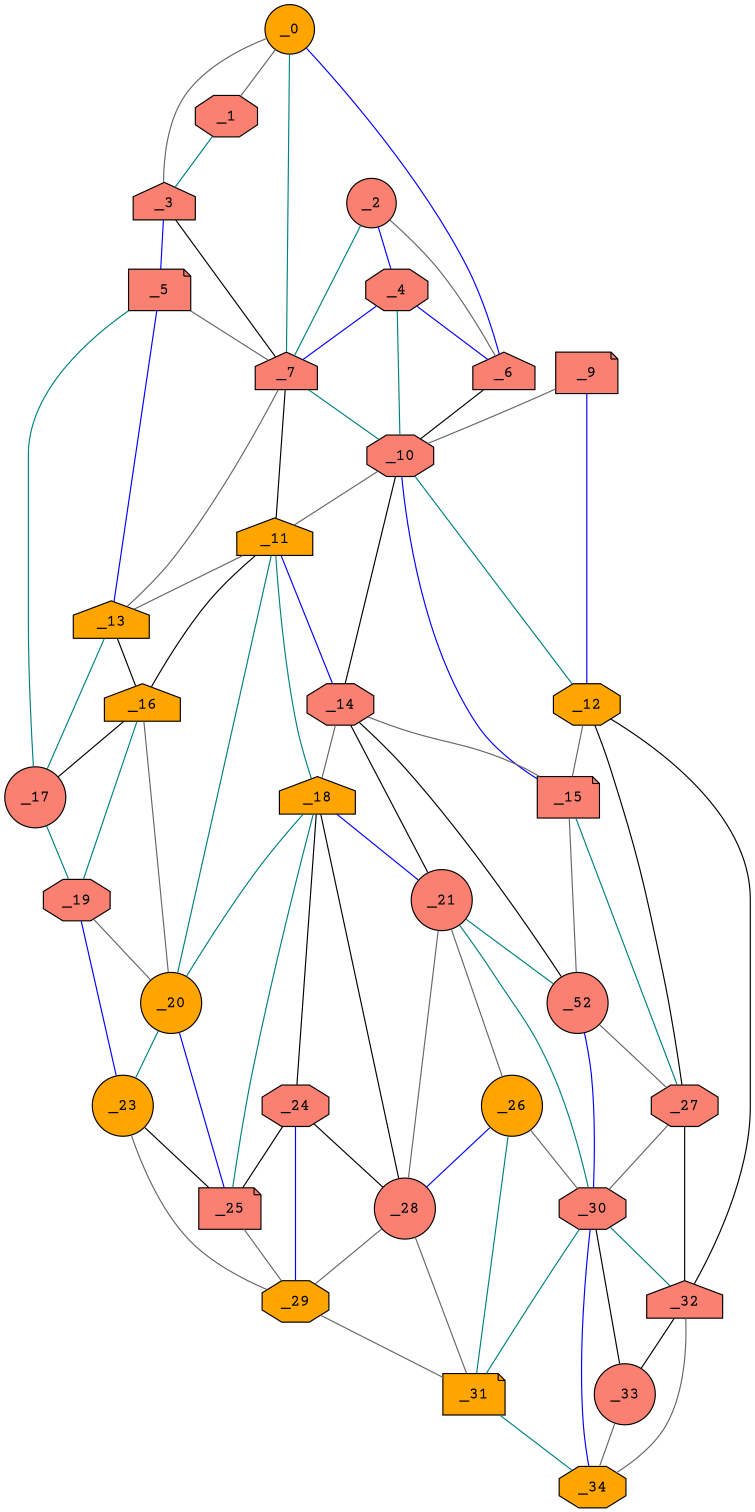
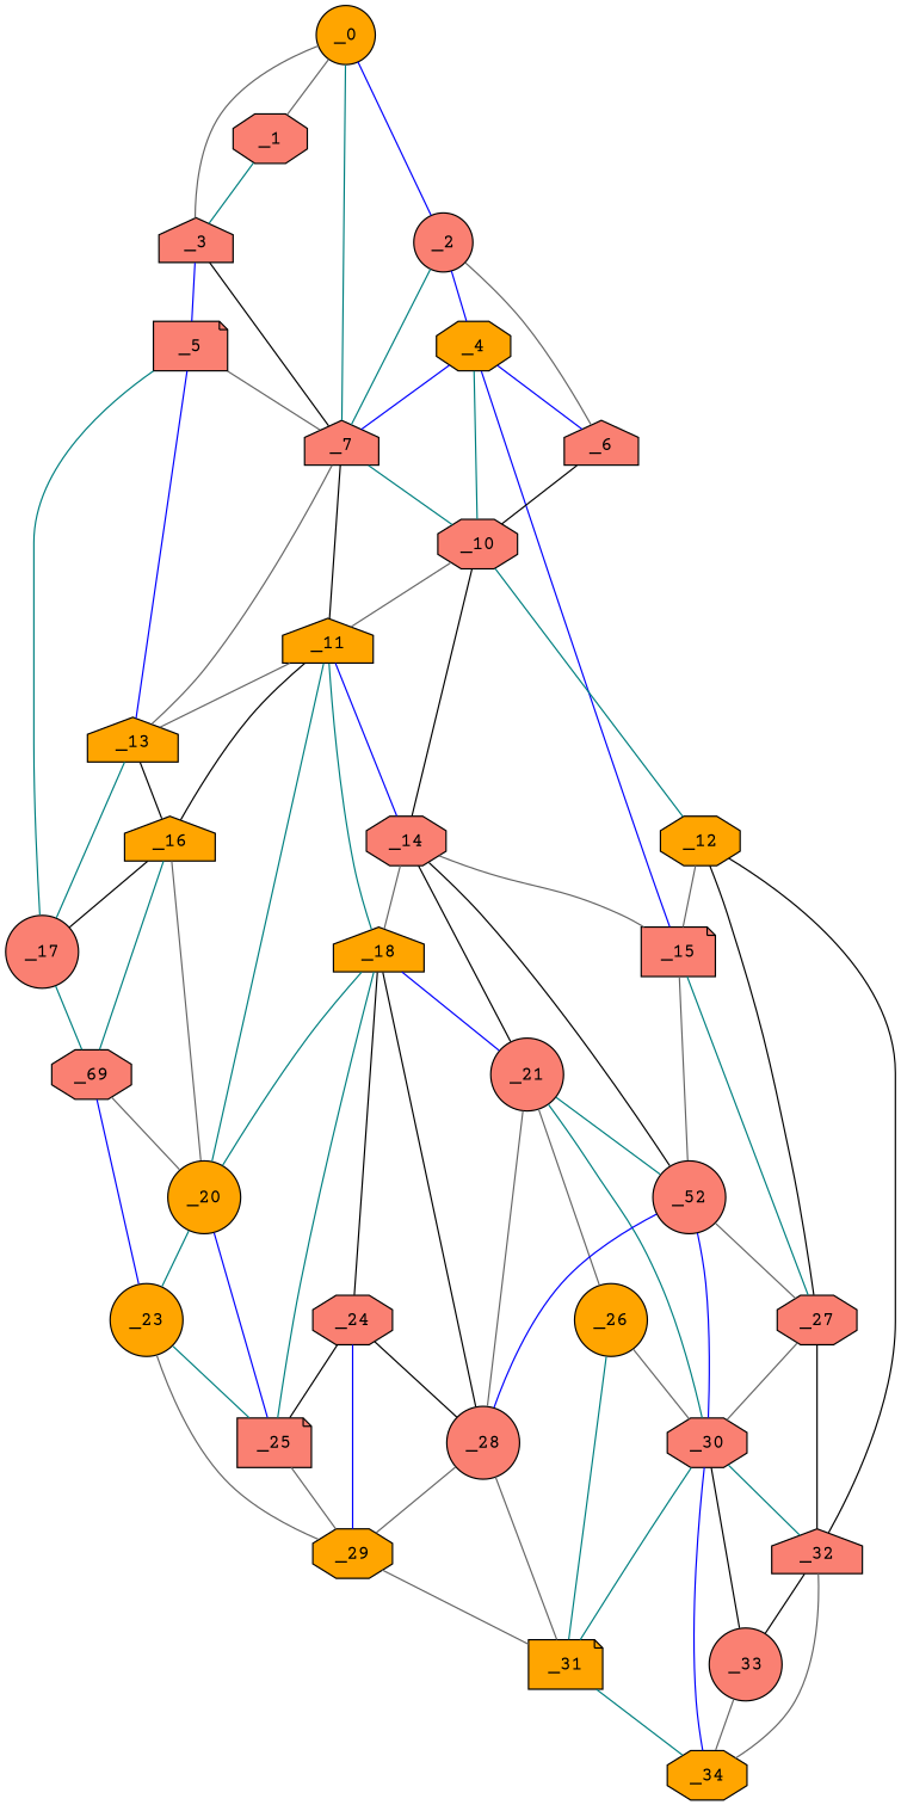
  graph {
    fontname="Courier Prime"
    node [fillcolor=salmon fontname="Courier Prime" shape=octagon style=filled x=5 y=94]
    edge [color=gray40 fontname="Courier Prime" valence=2]
    _0 [fillcolor=orange shape=circle y=87]
    _1 [y=101]
    _2 [shape=circle x=10 y=73]
    _3 [shape=house x=11 y=102]
    _7 [shape=house x=34]
-   _4 [x=25 y=50]
+   _4 [fillcolor=orange x=25 y=50]
    _6 [shape=house x=30 y=40]
    _5 [shape=note x=27 y=104]
    _10 [x=54 y=50]
    _13 [fillcolor=orange shape=house x=62 y=107]
    _11 [fillcolor=orange shape=house x=56 y=91]
    _17 [shape=circle x=78 y=109]
    _12 [fillcolor=orange x=60 y=21]
    _14 [x=65 y=51]
    _15 [shape=note x=68 y=23]
    _16 [fillcolor=orange shape=house x=75 y=107]
    _18 [fillcolor=orange shape=house x=80 y=77]
    _20 [fillcolor=orange shape=circle x=86]
-   _19 [x=85 y=108]
+   _19 [x=85 y=108 label=_69]
    _27 [x=101 y=25]
    _32 [shape=house x=122 y=26]
    _21 [shape=circle x=87 y=55]
    n23 [label=_52 shape=circle x=91 y=27]
    _23 [fillcolor=orange shape=circle x=92 y=103]
-   _9 [shape=note x=42 y=24]
    _24 [x=94 y=80]
    _25 [shape=note x=95 y=84]
    _28 [shape=circle x=101 y=67]
    _30 [x=108 y=39]
    _33 [shape=circle x=122 y=40]
    _34 [fillcolor=orange x=126 y=46]
    _26 [fillcolor=orange shape=circle x=96 y=57]
    _29 [fillcolor=orange x=104 y=86]
    _31 [fillcolor=orange shape=note x=119 y=61]
    _0 -- _1 [valence=1]
-   _0 -- _6 [color=blue valence=1]
+   _0 -- _2 [color=blue valence=1]
    _0 -- _3
    _0 -- _7 [color=teal]
    _1 -- _3 [color=teal valence=1]
    _2 -- _7 [color=teal valence=1]
    _2 -- _4 [color=blue]
    _2 -- _6 [valence=1]
    _3 -- _7 [color=black valence=1]
    _3 -- _5 [color=blue valence=1]
    _7 -- _10 [color=teal]
    _7 -- _13
    _7 -- _11 [color=black valence=1]
    _4 -- _7 [color=blue]
    _4 -- _6 [color=blue valence=1]
    _4 -- _10 [color=teal valence=1]
    _6 -- _10 [color=black]
    _5 -- _7 [valence=1]
    _5 -- _13 [color=blue]
    _5 -- _17 [color=teal valence=1]
    _10 -- _11
    _10 -- _12 [color=teal]
    _10 -- _14 [color=black valence=1]
-   _10 -- _15 [color=blue valence=1]
+   _4 -- _15 [color=blue valence=1]
    _13 -- _17 [color=teal valence=1]
    _13 -- _16 [color=black]
    _11 -- _13
    _11 -- _14 [color=blue valence=1]
    _11 -- _16 [color=black valence=1]
    _11 -- _18 [color=teal]
    _11 -- _20 [color=teal]
    _17 -- _19 [color=teal valence=1]
    _12 -- _15
    _12 -- _27 [color=black valence=1]
    _12 -- _32 [color=black valence=1]
    _14 -- _15
    _14 -- _18 [valence=1]
    _14 -- _21 [color=black]
    _14 -- n23 [color=black valence=1]
    _15 -- _27 [color=teal]
    _15 -- n23
    _16 -- _17 [color=black]
    _16 -- _20
    _16 -- _19 [color=teal]
    _18 -- _20 [color=teal]
    _18 -- _21 [color=blue]
    _18 -- _24 [color=black]
    _18 -- _25 [color=teal]
    _18 -- _28 [color=black]
    _20 -- _23 [color=teal]
    _20 -- _25 [color=blue valence=1]
    _19 -- _20 [valence=1]
    _19 -- _23 [color=blue valence=1]
    _27 -- _32 [color=black]
    _27 -- _30
    _32 -- _33 [color=black]
    _32 -- _34 [valence=1]
    _21 -- n23 [color=teal]
    _21 -- _28
    _21 -- _30 [color=teal]
    _21 -- _26
    n23 -- _27
    n23 -- _30 [color=blue]
-   _23 -- _25 [color=black]
+   _23 -- _25 [color=teal]
    _23 -- _29 [valence=1]
-   _9 -- _10
-   _9 -- _12 [color=blue valence=1]
    _24 -- _25 [color=black]
    _24 -- _28 [color=black]
    _24 -- _29 [color=blue]
    _25 -- _29
    _28 -- _29 [valence=1]
    _28 -- _31 [valence=1]
    _30 -- _32 [color=teal]
    _30 -- _33 [color=black]
    _30 -- _34 [color=blue]
    _30 -- _31 [color=teal]
    _33 -- _34 [valence=1]
-   _26 -- _28 [color=blue]
+   n23 -- _28 [color=blue]
    _26 -- _30
    _26 -- _31 [color=teal]
    _29 -- _31 [valence=1]
    _31 -- _34 [color=teal valence=1]
  }
